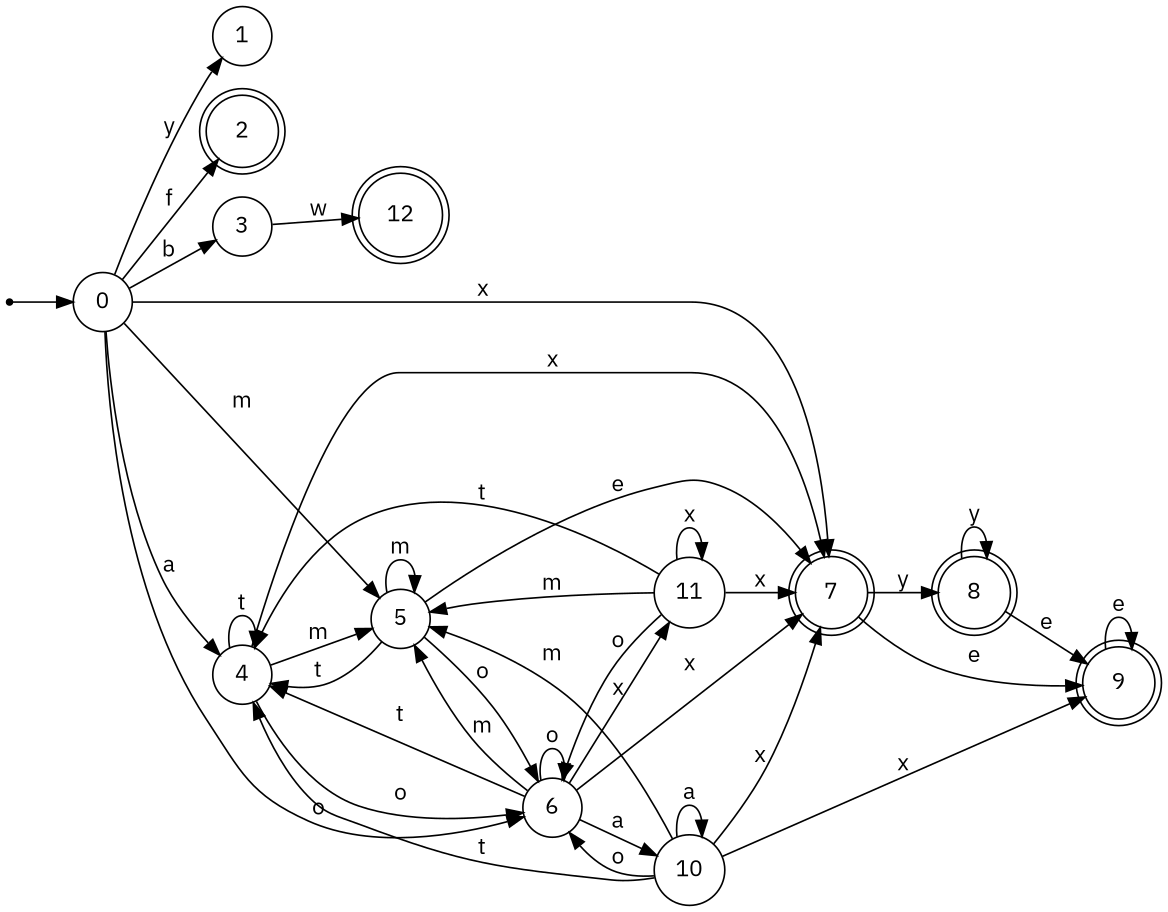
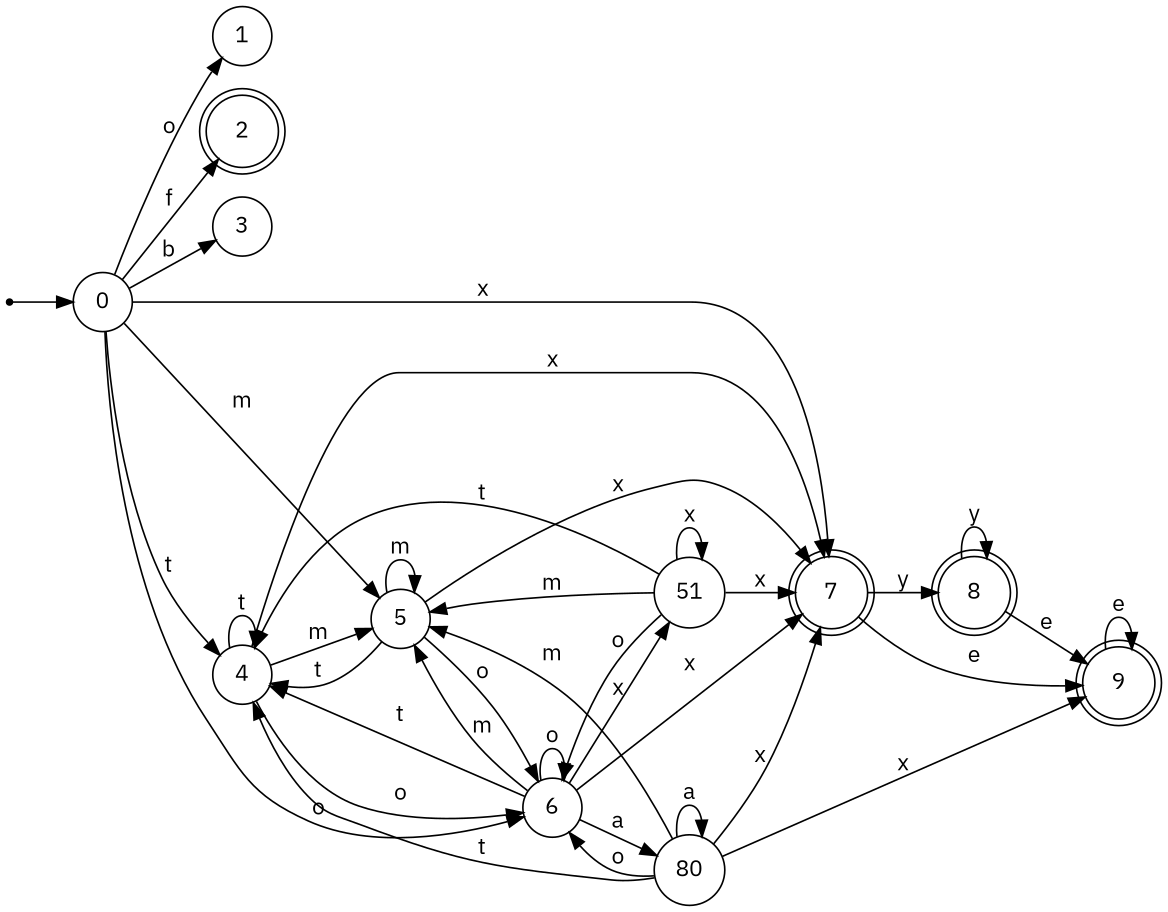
  digraph {
    fontname="IBM Plex Sans"
    rankdir=LR
    node [fontname="IBM Plex Sans" shape=circle]
    edge [fontname="IBM Plex Sans"]
    dummy0 [shape=point]
    0
    1
    2 [shape=doublecircle]
    3
    4
    5
    6
    7 [shape=doublecircle]
-   12 [shape=doublecircle]
-   10
-   11
+   10 [label=80]
+   11 [label=51]
    8 [shape=doublecircle]
    9 [shape=doublecircle]
    dummy0 -> 0
-   0 -> 1 [label=y]
+   0 -> 1 [label=o]
    0 -> 2 [label=f]
    0 -> 3 [label=b]
-   0 -> 4 [label=a]
+   0 -> 4 [label=t]
    0 -> 5 [label=m]
    0 -> 6 [label=o]
    0 -> 7 [label=x]
-   3 -> 12 [label=w]
    4 -> 4 [label=t]
    4 -> 5 [label=m]
    4 -> 6 [label=o]
    4 -> 7 [label=x]
    5 -> 4 [label=t]
    5 -> 5 [label=m]
    5 -> 6 [label=o]
-   5 -> 7 [label=e]
+   5 -> 7 [label=x]
    6 -> 4 [label=t]
    6 -> 5 [label=m]
    6 -> 6 [label=o]
    6 -> 7 [label=x]
    6 -> 10 [label=a]
    6 -> 11 [label=x]
    7 -> 8 [label=y]
    7 -> 9 [label=e]
    10 -> 4 [label=t]
    10 -> 5 [label=m]
    10 -> 6 [label=o]
    10 -> 7 [label=x]
    10 -> 10 [label=a]
    10 -> 9 [label=x]
    11 -> 4 [label=t]
    11 -> 5 [label=m]
    11 -> 6 [label=o]
    11 -> 7 [label=x]
    11 -> 11 [label=x]
    8 -> 8 [label=y]
    8 -> 9 [label=e]
    9 -> 9 [label=e]
  }
